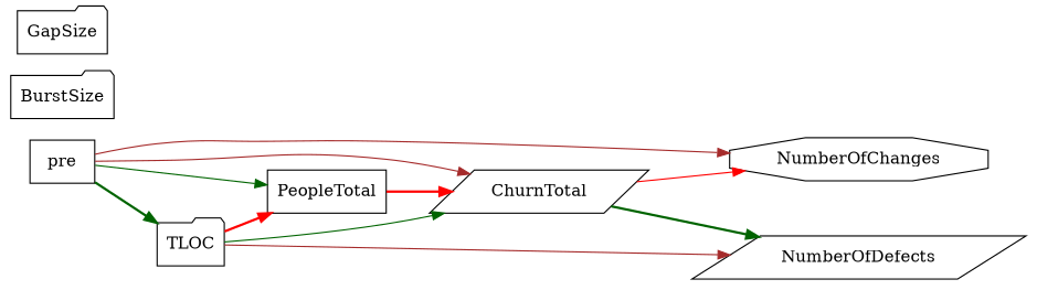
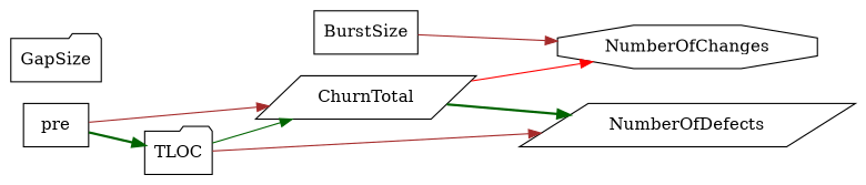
  digraph {
    rankdir=LR
    node [shape=box]
    edge [color=darkgreen style=solid]
    ChurnTotal [shape=parallelogram]
-   PeopleTotal
    NumberOfChanges [shape=octagon]
    NumberOfDefects [shape=parallelogram]
    TLOC [shape=folder]
    pre
-   BurstSize [shape=folder]
+   BurstSize
    GapSize [shape=folder]
    ChurnTotal -> NumberOfChanges [color=red]
    ChurnTotal -> NumberOfDefects [style=bold]
-   PeopleTotal -> ChurnTotal [color=red style=bold]
    TLOC -> ChurnTotal
-   TLOC -> PeopleTotal [color=red style=bold]
    TLOC -> NumberOfDefects [color=brown]
    pre -> ChurnTotal [color=brown]
-   pre -> PeopleTotal
-   pre -> NumberOfChanges [color=brown]
+   BurstSize -> NumberOfChanges [color=brown]
    pre -> TLOC [style=bold]
  }
